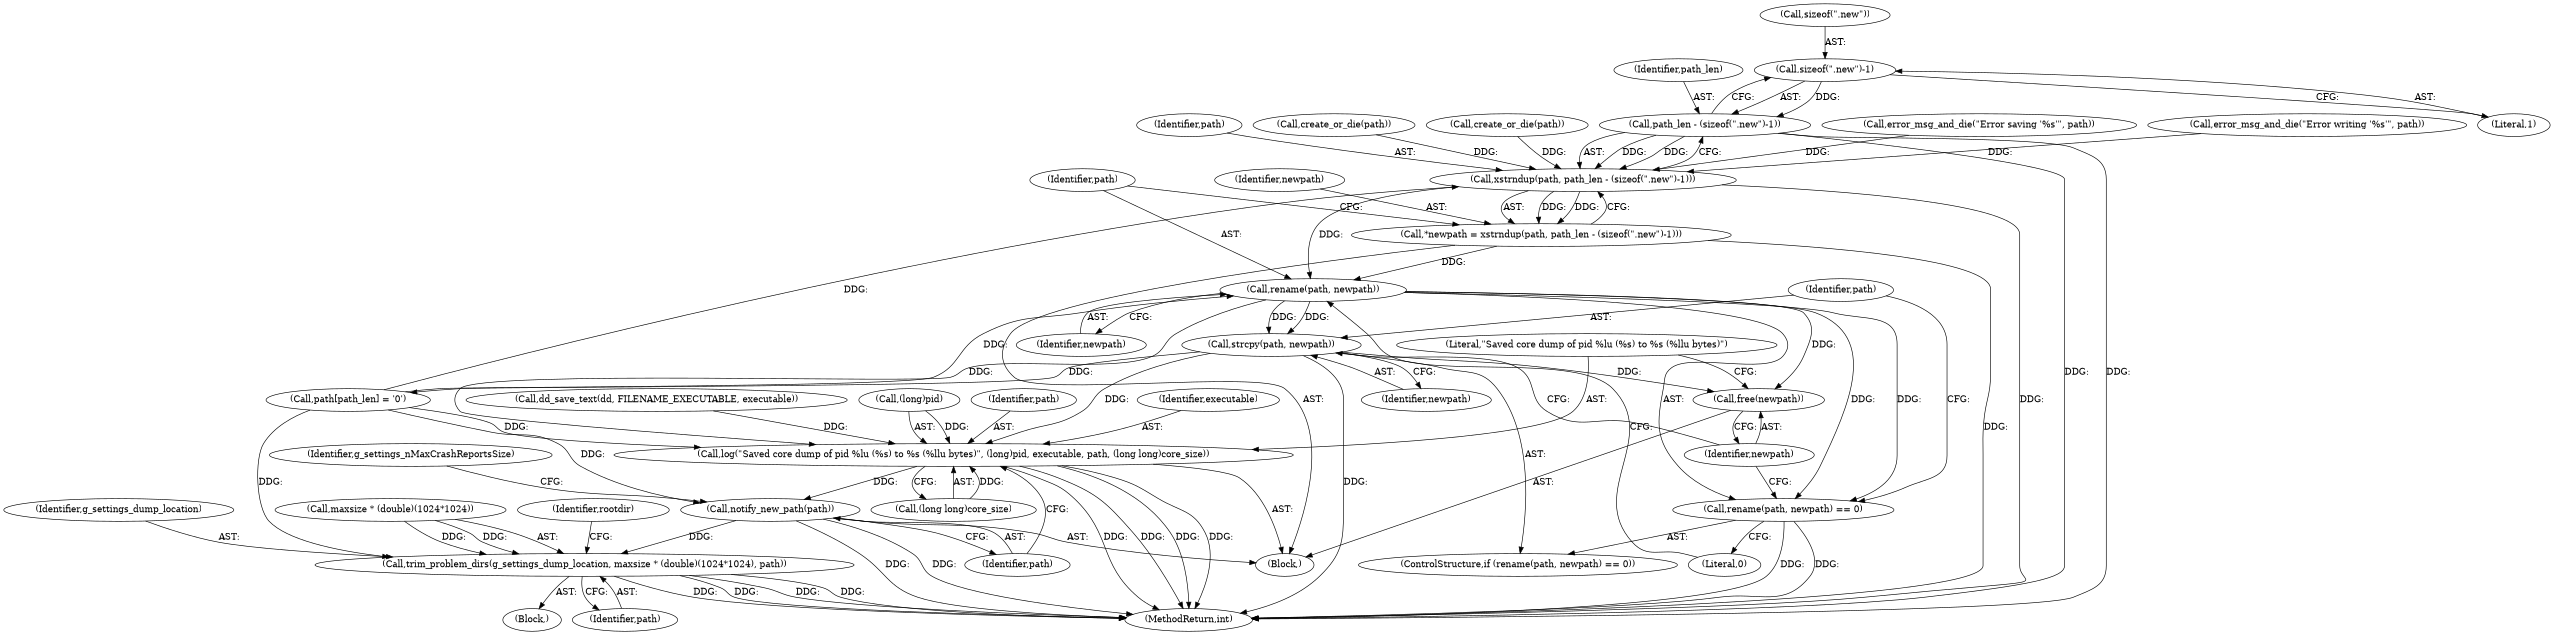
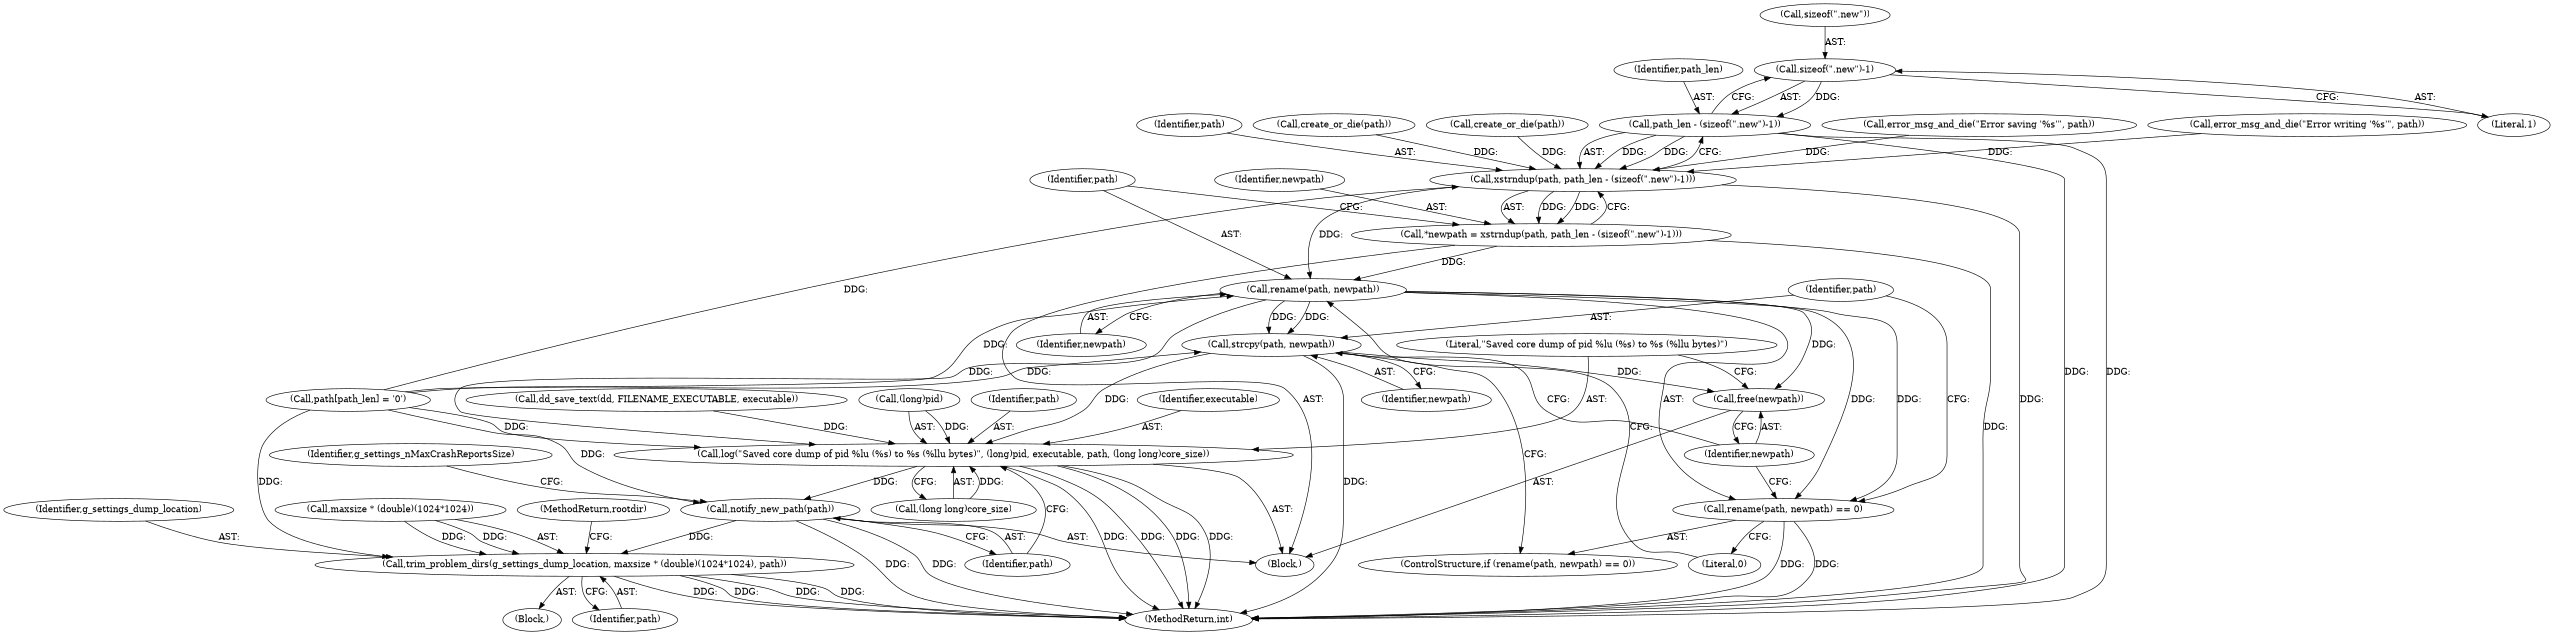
  digraph {
    n1 [label="(Call,sizeof(\".new\")-1)"]
    n2 [label="(Call,path_len - (sizeof(\".new\")-1))"]
    n3 [label="(Literal,1)"]
    n4 [label="(Call,xstrndup(path, path_len - (sizeof(\".new\")-1)))"]
    n5 [label="(MethodReturn,int)"]
    n6 [label="(Call,*newpath = xstrndup(path, path_len - (sizeof(\".new\")-1)))"]
    n7 [label="(Call,rename(path, newpath))"]
    n8 [label="(Block,)"]
    n9 [label="(Call,rename(path, newpath) == 0)"]
    n10 [label="(Call,strcpy(path, newpath))"]
    n11 [label="(Call,free(newpath))"]
    n12 [label="(Call,log(\"Saved core dump of pid %lu (%s) to %s (%llu bytes)\", (long)pid, executable, path, (long long)core_size))"]
    n13 [label="(Identifier,newpath)"]
    n14 [label="(Literal,0)"]
    n15 [label="(ControlStructure,if (rename(path, newpath) == 0))"]
    n16 [label="(Identifier,newpath)"]
    n17 [label="(Identifier,newpath)"]
    n18 [label="(Call,notify_new_path(path))"]
    n19 [label="(Call,(long long)core_size)"]
    n20 [label="(Call,trim_problem_dirs(g_settings_dump_location, maxsize * (double)(1024*1024), path))"]
    n21 [label="(Identifier,path)"]
    n22 [label="(Block,)"]
    n23 [label="(Identifier,path)"]
    n24 [label="(Identifier,g_settings_dump_location)"]
    n25 [label="(Call,error_msg_and_die(\"Error saving '%s'\", path))"]
    n26 [label="(Literal,\"Saved core dump of pid %lu (%s) to %s (%llu bytes)\")"]
    n27 [label="(Identifier,executable)"]
    n28 [label="(Call,sizeof(\".new\"))"]
    n29 [label="(Identifier,path)"]
    n30 [label="(Call,dd_save_text(dd, FILENAME_EXECUTABLE, executable))"]
    n31 [label="(Call,error_msg_and_die(\"Error writing '%s'\", path))"]
    n32 [label="(Identifier,path)"]
    n33 [label="(Identifier,g_settings_nMaxCrashReportsSize)"]
    n34 [label="(Call,path[path_len] = '\0')"]
    n35 [label="(Call,maxsize * (double)(1024*1024))"]
    n36 [label="(Call,(long)pid)"]
-   n37 [label="(Identifier,rootdir)"]
+   n37 [label="(MethodReturn,rootdir)"]
    n38 [label="(Identifier,path)"]
    n39 [label="(Identifier,newpath)"]
    n40 [label="(Identifier,path)"]
    n41 [label="(Call,create_or_die(path))"]
    n42 [label="(Identifier,path_len)"]
    n43 [label="(Call,create_or_die(path))"]
    n1 -> n2 [label="AST: "]
    n1 -> n2 [label="DDG: "]
    n1 -> n3 [label="CFG: "]
    n2 -> n1 [label="CFG: "]
    n2 -> n4 [label="AST: "]
    n2 -> n4 [label="DDG: "]
    n2 -> n4 [label="DDG: "]
    n2 -> n5 [label="DDG: "]
    n2 -> n5 [label="DDG: "]
    n3 -> n1 [label="AST: "]
    n4 -> n2 [label="CFG: "]
    n4 -> n5 [label="DDG: "]
    n4 -> n6 [label="AST: "]
    n4 -> n6 [label="DDG: "]
    n4 -> n6 [label="DDG: "]
    n4 -> n7 [label="DDG: "]
    n6 -> n4 [label="CFG: "]
    n6 -> n5 [label="DDG: "]
    n6 -> n7 [label="DDG: "]
    n6 -> n8 [label="AST: "]
    n7 -> n9 [label="AST: "]
    n7 -> n9 [label="DDG: "]
    n7 -> n9 [label="DDG: "]
    n7 -> n10 [label="DDG: "]
    n7 -> n10 [label="DDG: "]
    n7 -> n11 [label="DDG: "]
    n7 -> n12 [label="DDG: "]
    n7 -> n13 [label="CFG: "]
    n9 -> n5 [label="DDG: "]
    n9 -> n5 [label="DDG: "]
    n9 -> n14 [label="CFG: "]
    n9 -> n15 [label="AST: "]
    n10 -> n5 [label="DDG: "]
    n10 -> n11 [label="DDG: "]
    n10 -> n12 [label="DDG: "]
-   n10 -> n15 [label="AST: "]
+   n10 -> n15 [label="CFG: "]
    n10 -> n16 [label="CFG: "]
    n11 -> n8 [label="AST: "]
    n11 -> n17 [label="CFG: "]
    n12 -> n5 [label="DDG: "]
    n12 -> n5 [label="DDG: "]
    n12 -> n5 [label="DDG: "]
    n12 -> n5 [label="DDG: "]
    n12 -> n8 [label="AST: "]
    n12 -> n18 [label="DDG: "]
    n12 -> n19 [label="CFG: "]
    n13 -> n7 [label="AST: "]
    n14 -> n7 [label="CFG: "]
    n16 -> n10 [label="AST: "]
    n17 -> n9 [label="CFG: "]
    n17 -> n10 [label="CFG: "]
    n17 -> n11 [label="AST: "]
    n18 -> n5 [label="DDG: "]
    n18 -> n5 [label="DDG: "]
    n18 -> n8 [label="AST: "]
    n18 -> n20 [label="DDG: "]
    n18 -> n21 [label="CFG: "]
    n19 -> n12 [label="AST: "]
    n19 -> n12 [label="DDG: "]
    n20 -> n5 [label="DDG: "]
    n20 -> n5 [label="DDG: "]
    n20 -> n5 [label="DDG: "]
    n20 -> n5 [label="DDG: "]
    n20 -> n22 [label="AST: "]
    n20 -> n23 [label="CFG: "]
    n21 -> n12 [label="CFG: "]
    n21 -> n18 [label="AST: "]
    n23 -> n20 [label="AST: "]
    n24 -> n20 [label="AST: "]
    n25 -> n4 [label="DDG: "]
    n26 -> n11 [label="CFG: "]
    n26 -> n12 [label="AST: "]
    n27 -> n12 [label="AST: "]
    n28 -> n1 [label="AST: "]
    n29 -> n9 [label="CFG: "]
    n29 -> n10 [label="AST: "]
    n30 -> n12 [label="DDG: "]
    n31 -> n4 [label="DDG: "]
    n32 -> n6 [label="CFG: "]
    n32 -> n7 [label="AST: "]
    n33 -> n18 [label="CFG: "]
    n34 -> n4 [label="DDG: "]
    n34 -> n7 [label="DDG: "]
-   n10 -> n34 [label="DDG: "]
+   n34 -> n10 [label="DDG: "]
    n34 -> n12 [label="DDG: "]
    n34 -> n18 [label="DDG: "]
    n34 -> n20 [label="DDG: "]
    n35 -> n20 [label="AST: "]
    n35 -> n20 [label="DDG: "]
    n35 -> n20 [label="DDG: "]
    n36 -> n12 [label="AST: "]
    n36 -> n12 [label="DDG: "]
    n37 -> n20 [label="CFG: "]
    n38 -> n12 [label="AST: "]
    n39 -> n6 [label="AST: "]
    n40 -> n4 [label="AST: "]
    n41 -> n4 [label="DDG: "]
    n42 -> n2 [label="AST: "]
    n43 -> n4 [label="DDG: "]
  }
